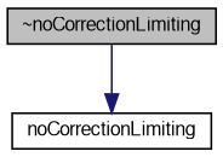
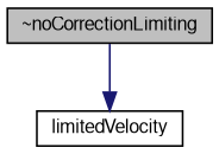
  digraph {
    rankdir=TB
    node [color=black fontname=FreeSans fontsize=10 shape=record]
    n1 [fillcolor=grey75 fontcolor=black height=0.2 label="~noCorrectionLimiting" style=filled width=0.4]
-   n2 [height=0.2 label=noCorrectionLimiting width=0.4]
+   n2 [height=0.2 label=limitedVelocity width=0.4]
    n1 -> n2 [color=midnightblue fontname=FreeSans fontsize=10 labelfontname=FreeSans labelfontsize=10 style=solid]
  }
